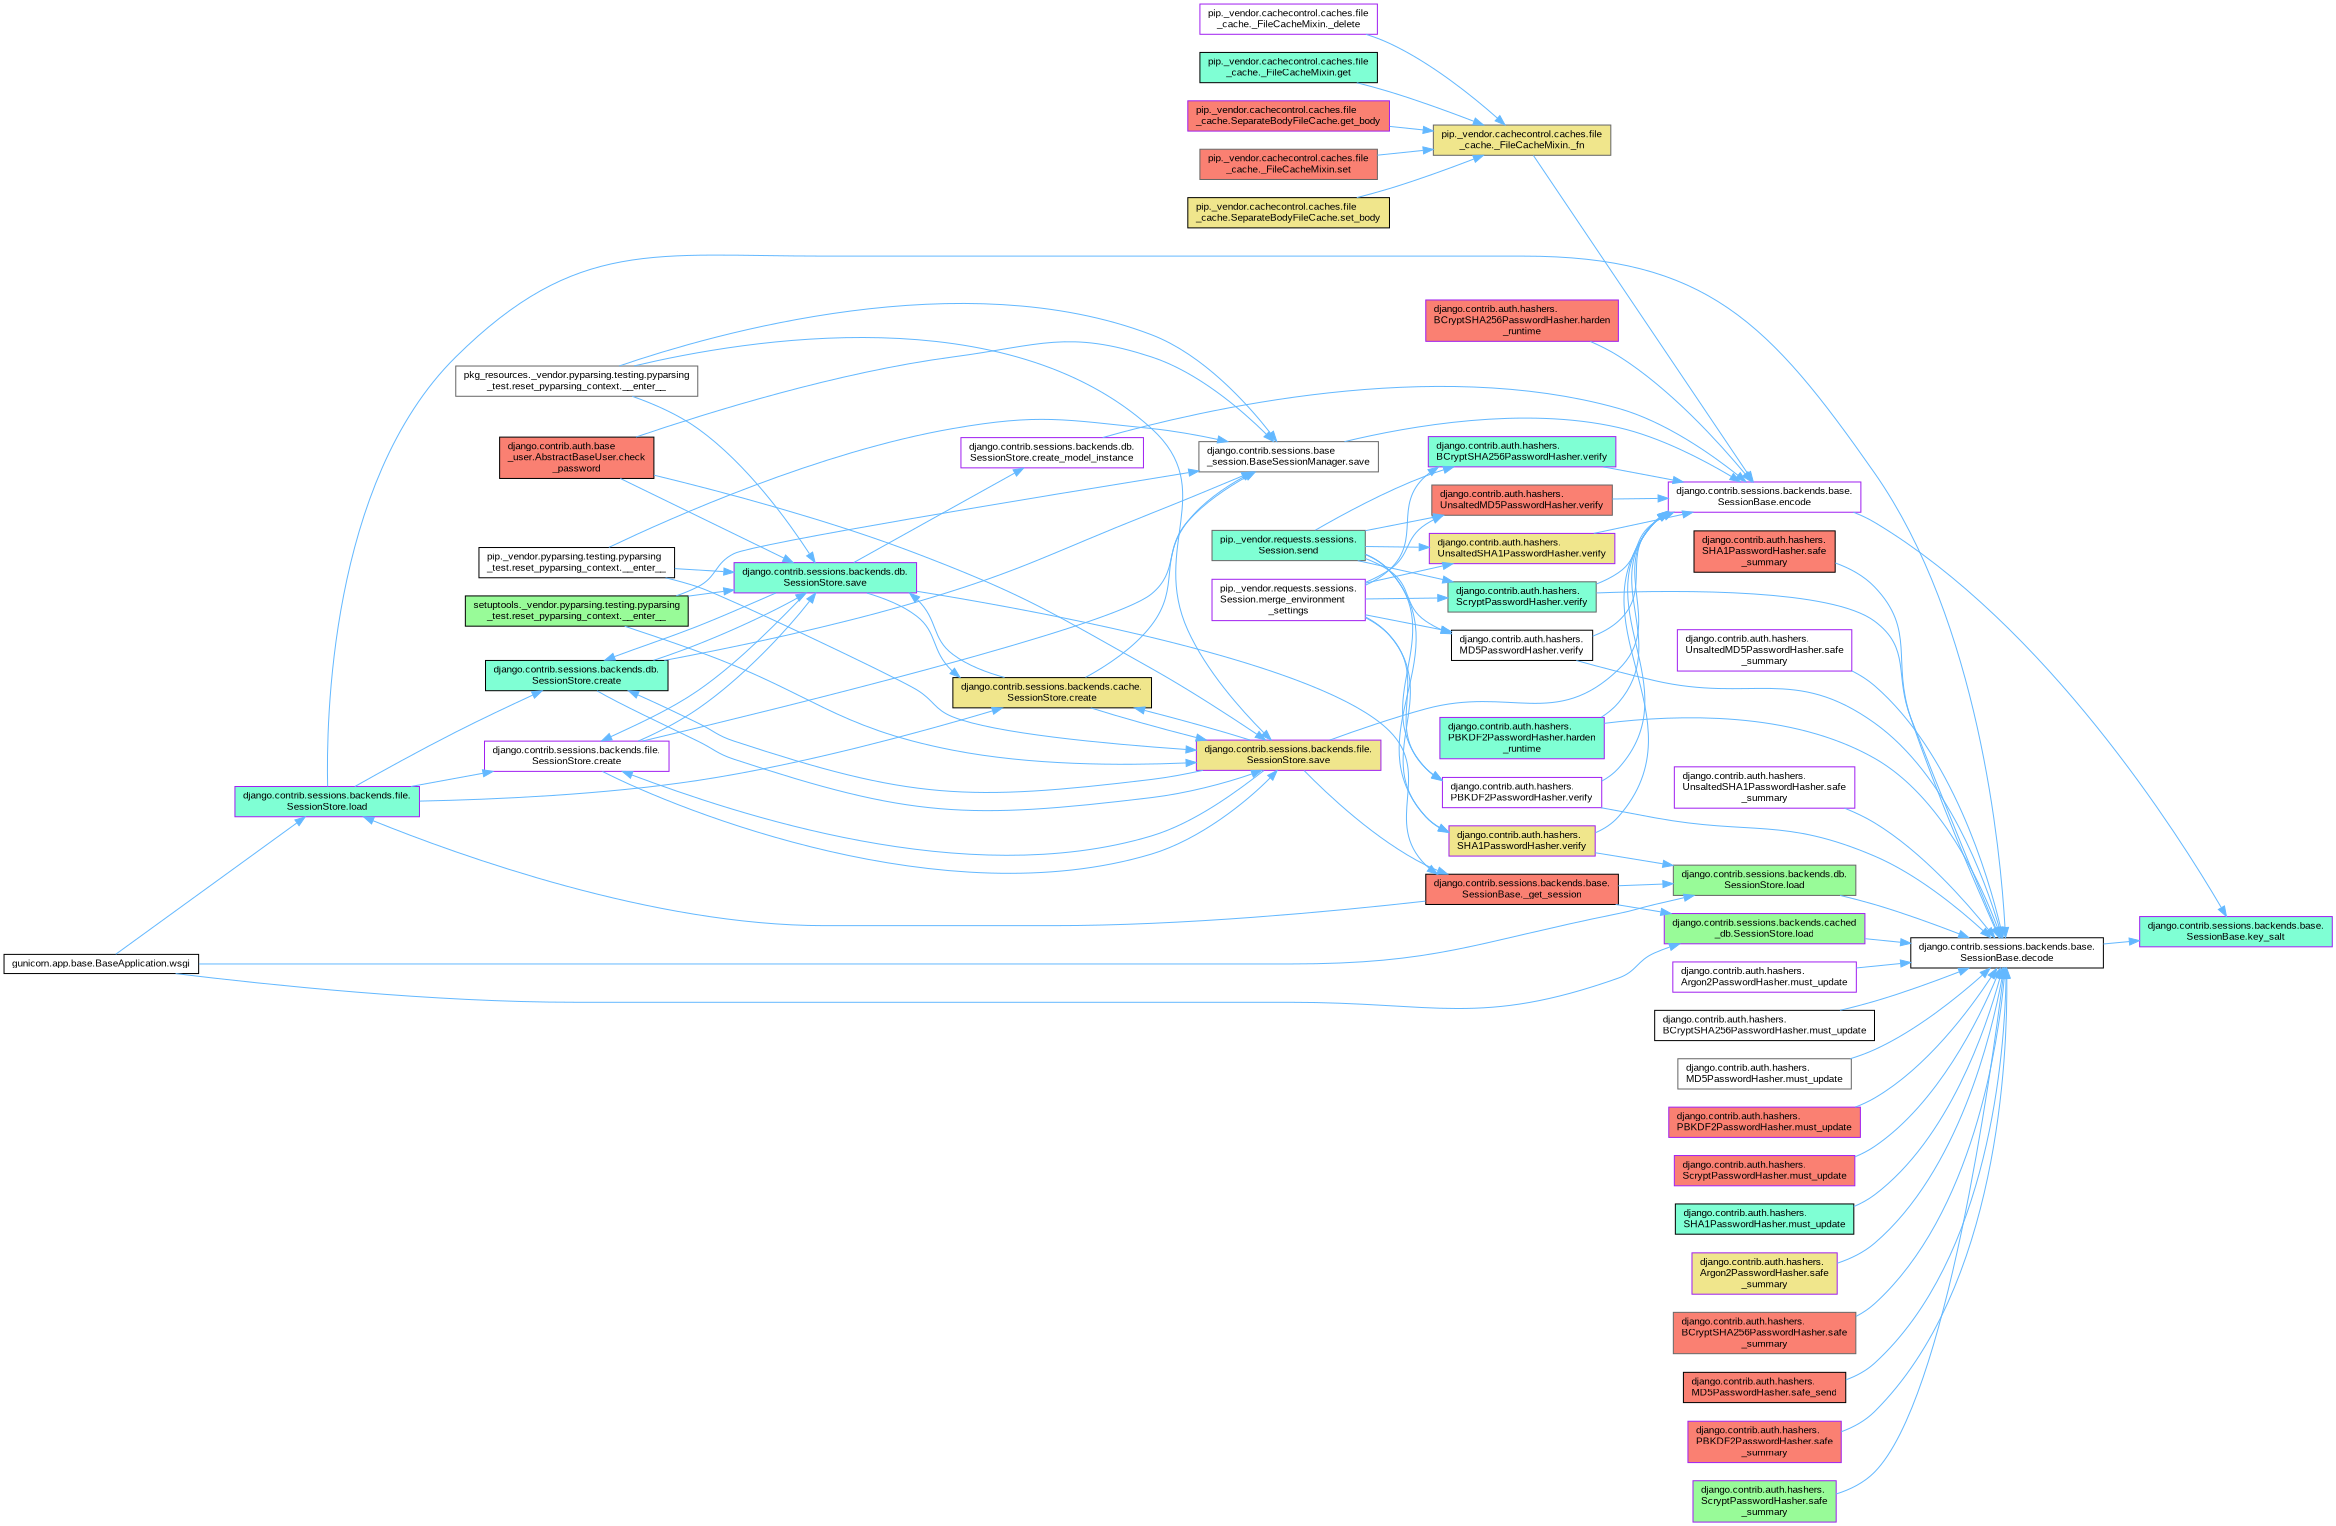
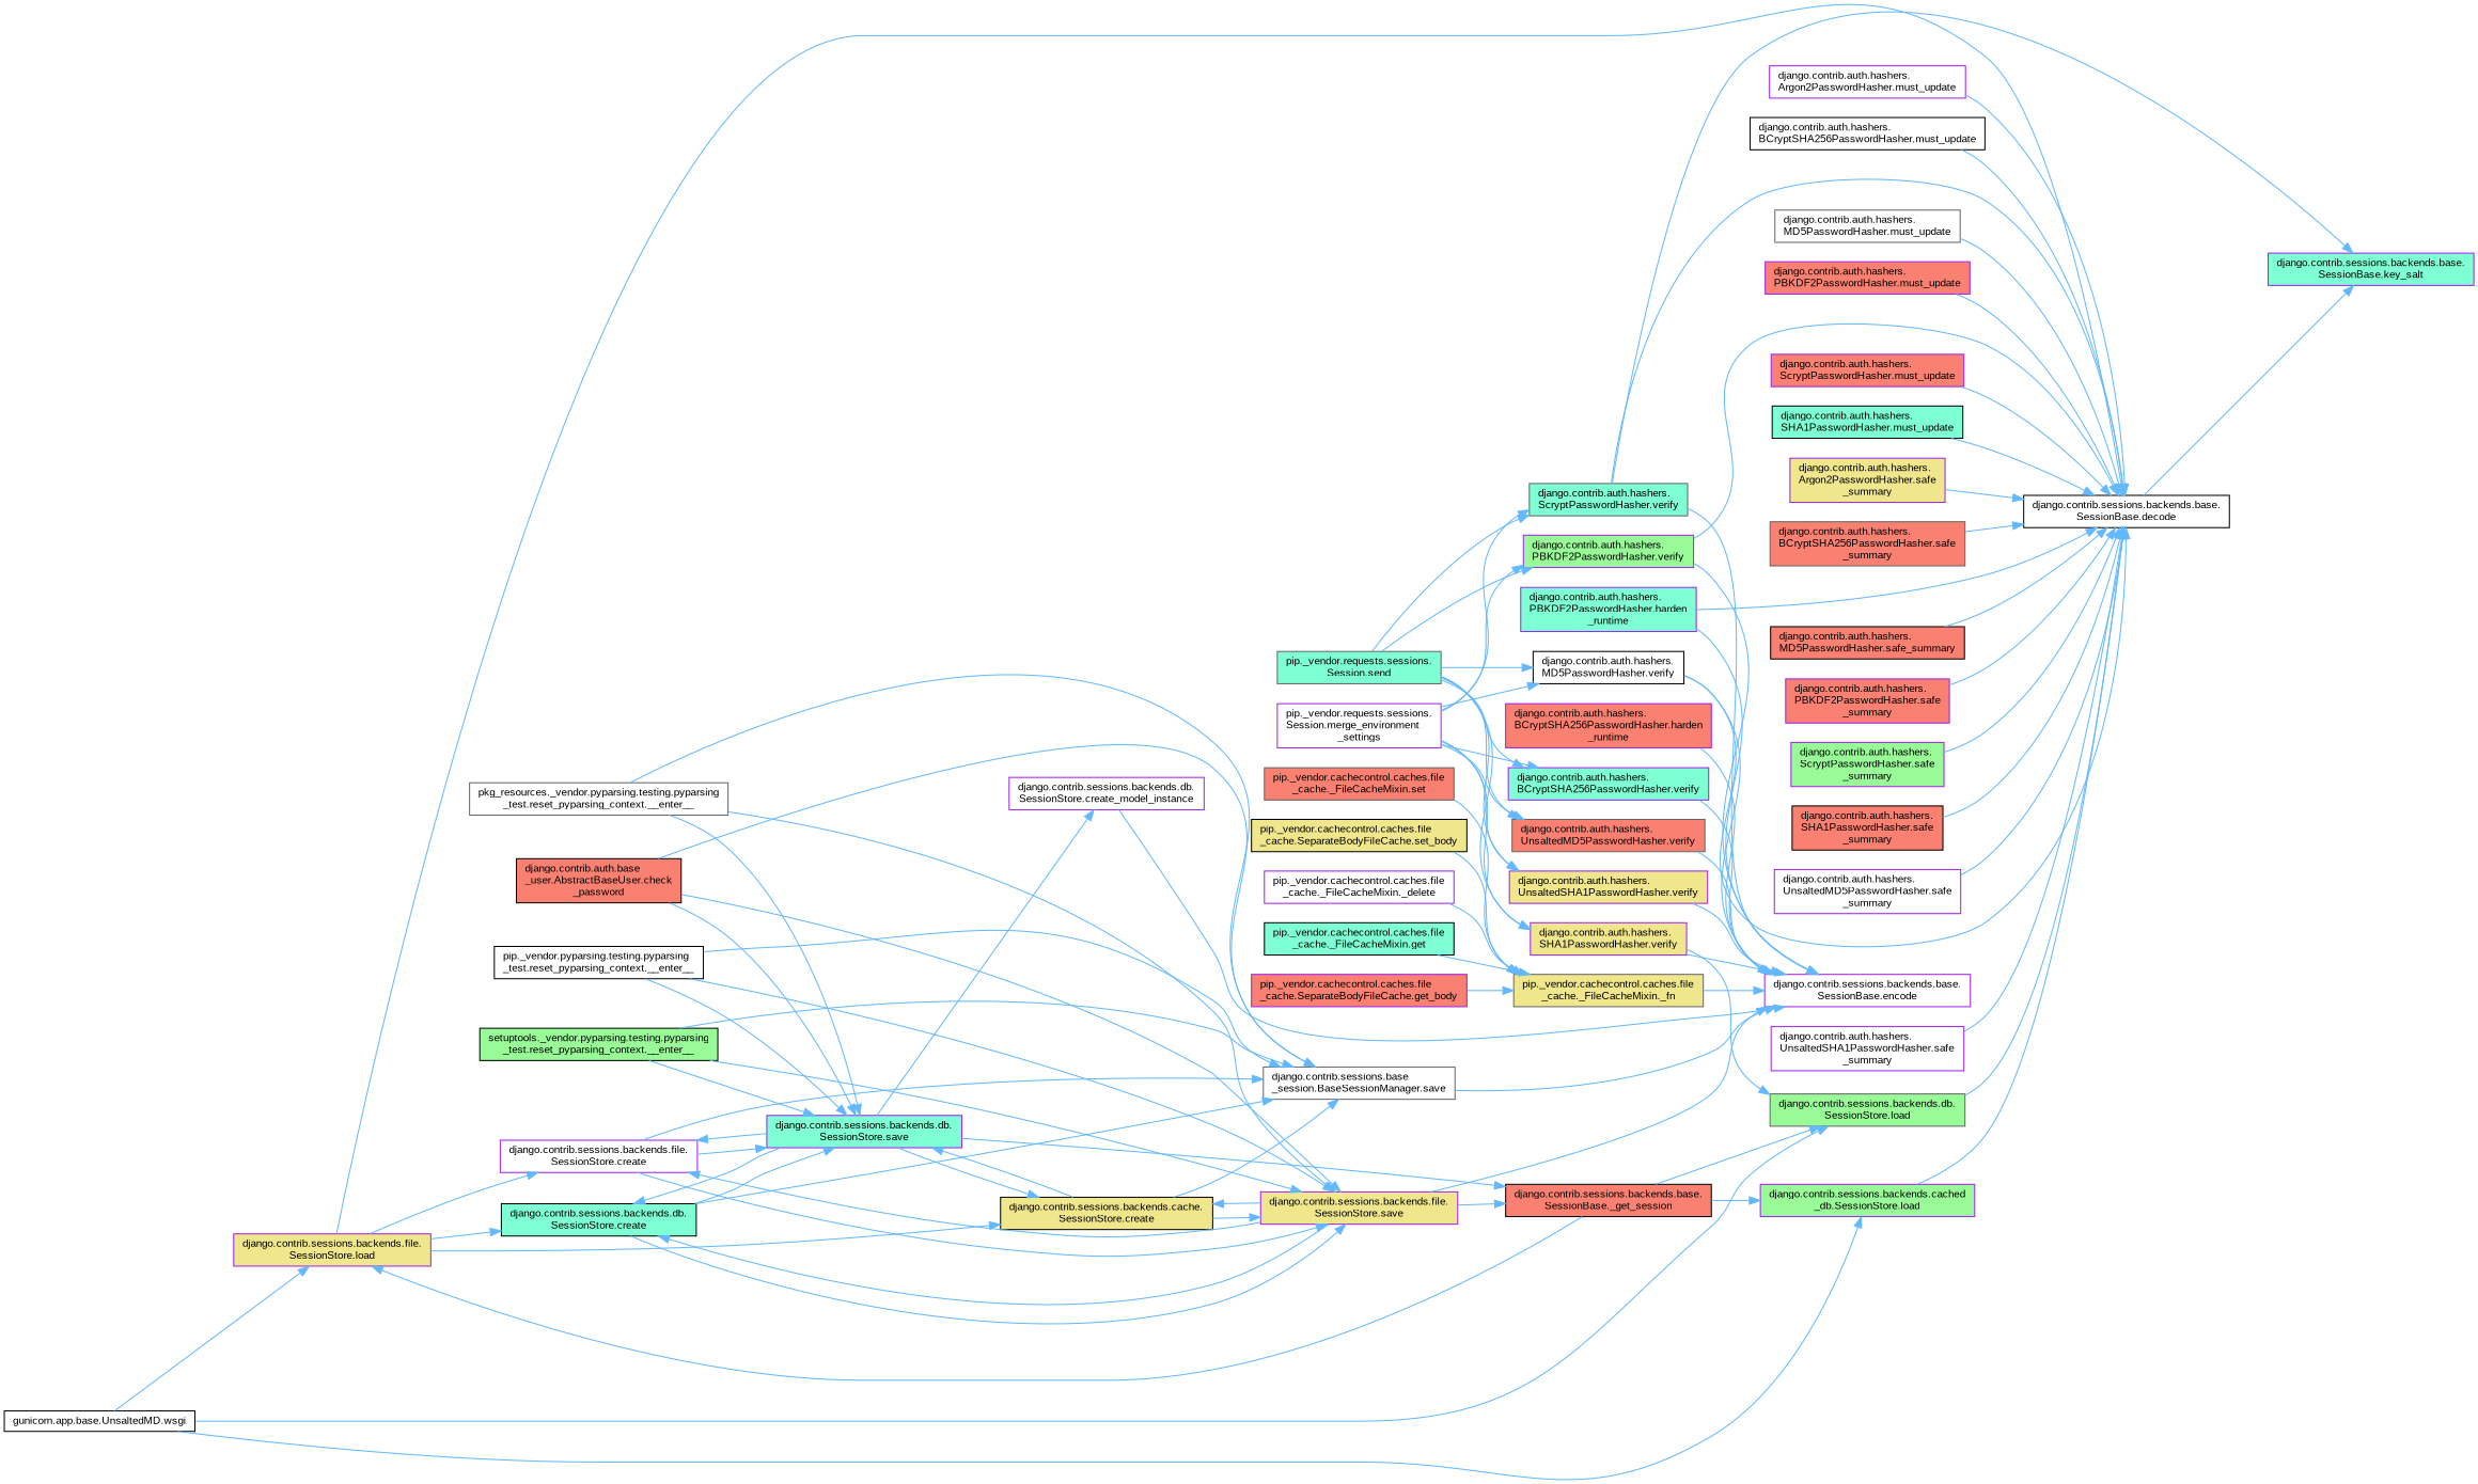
  digraph {
    fontname="Liberation Sans"
    rankdir=RL
    node [color=purple fillcolor=white fontname="Liberation Sans" fontsize=10 shape=box style=filled]
    edge [color=steelblue1 dir=back fontname="Liberation Sans" fontsize=10 labelfontname=Helvetica labelfontsize=10 style=solid]
    n1 [fillcolor=aquamarine fontcolor=black height=0.2 label="django.contrib.sessions.backends.base.\lSessionBase.key_salt" width=0.4]
    n2 [color=black height=0.2 label="django.contrib.sessions.backends.base.\lSessionBase.decode" width=0.4]
    n3 [height=0.2 label="django.contrib.sessions.backends.base.\lSessionBase.encode" width=0.4]
    n4 [fillcolor=aquamarine height=0.2 label="django.contrib.auth.hashers.\lPBKDF2PasswordHasher.harden\l_runtime" width=0.4]
    n5 [fillcolor=palegreen height=0.2 label="django.contrib.sessions.backends.cached\l_db.SessionStore.load" width=0.4]
-   n6 [fillcolor=aquamarine height=0.2 label="django.contrib.sessions.backends.file.\lSessionStore.load" width=0.4]
+   n6 [fillcolor=khaki height=0.2 label="django.contrib.sessions.backends.file.\lSessionStore.load" width=0.4]
    n7 [color=gray40 fillcolor=palegreen height=0.2 label="django.contrib.sessions.backends.db.\lSessionStore.load" width=0.4]
    n8 [height=0.2 label="django.contrib.auth.hashers.\lArgon2PasswordHasher.must_update" width=0.4]
    n9 [color=black height=0.2 label="django.contrib.auth.hashers.\lBCryptSHA256PasswordHasher.must_update" width=0.4]
    n10 [color=gray40 height=0.2 label="django.contrib.auth.hashers.\lMD5PasswordHasher.must_update" width=0.4]
    n11 [fillcolor=salmon height=0.2 label="django.contrib.auth.hashers.\lPBKDF2PasswordHasher.must_update" width=0.4]
    n12 [fillcolor=salmon height=0.2 label="django.contrib.auth.hashers.\lScryptPasswordHasher.must_update" width=0.4]
    n13 [color=black fillcolor=aquamarine height=0.2 label="django.contrib.auth.hashers.\lSHA1PasswordHasher.must_update" width=0.4]
    n14 [fillcolor=khaki height=0.2 label="django.contrib.auth.hashers.\lArgon2PasswordHasher.safe\l_summary" width=0.4]
    n15 [color=gray40 fillcolor=salmon height=0.2 label="django.contrib.auth.hashers.\lBCryptSHA256PasswordHasher.safe\l_summary" width=0.4]
-   n16 [color=black fillcolor=salmon height=0.2 label="django.contrib.auth.hashers.\lMD5PasswordHasher.safe_send" width=0.4]
+   n16 [color=black fillcolor=salmon height=0.2 label="django.contrib.auth.hashers.\lMD5PasswordHasher.safe_summary" width=0.4]
    n17 [fillcolor=salmon height=0.2 label="django.contrib.auth.hashers.\lPBKDF2PasswordHasher.safe\l_summary" width=0.4]
    n18 [fillcolor=palegreen height=0.2 label="django.contrib.auth.hashers.\lScryptPasswordHasher.safe\l_summary" width=0.4]
    n19 [color=black fillcolor=salmon height=0.2 label="django.contrib.auth.hashers.\lSHA1PasswordHasher.safe\l_summary" width=0.4]
    n20 [height=0.2 label="django.contrib.auth.hashers.\lUnsaltedMD5PasswordHasher.safe\l_summary" width=0.4]
    n21 [height=0.2 label="django.contrib.auth.hashers.\lUnsaltedSHA1PasswordHasher.safe\l_summary" width=0.4]
    n22 [color=black height=0.2 label="django.contrib.auth.hashers.\lMD5PasswordHasher.verify" width=0.4]
-   n23 [height=0.2 label="django.contrib.auth.hashers.\lPBKDF2PasswordHasher.verify" width=0.4]
+   n23 [fillcolor=palegreen height=0.2 label="django.contrib.auth.hashers.\lPBKDF2PasswordHasher.verify" width=0.4]
    n24 [color=gray40 fillcolor=aquamarine height=0.2 label="django.contrib.auth.hashers.\lScryptPasswordHasher.verify" width=0.4]
    n25 [fillcolor=khaki height=0.2 label="django.contrib.auth.hashers.\lSHA1PasswordHasher.verify" width=0.4]
    n26 [fillcolor=khaki height=0.2 label="django.contrib.sessions.backends.file.\lSessionStore.save" width=0.4]
    n27 [color=gray40 fillcolor=khaki height=0.2 label="pip._vendor.cachecontrol.caches.file\l_cache._FileCacheMixin._fn" width=0.4]
    n28 [height=0.2 label="django.contrib.sessions.backends.db.\lSessionStore.create_model_instance" width=0.4]
    n29 [fillcolor=salmon height=0.2 label="django.contrib.auth.hashers.\lBCryptSHA256PasswordHasher.harden\l_runtime" width=0.4]
    n30 [color=gray40 height=0.2 label="django.contrib.sessions.base\l_session.BaseSessionManager.save" width=0.4]
    n31 [fillcolor=aquamarine height=0.2 label="django.contrib.auth.hashers.\lBCryptSHA256PasswordHasher.verify" width=0.4]
    n32 [color=gray40 fillcolor=salmon height=0.2 label="django.contrib.auth.hashers.\lUnsaltedMD5PasswordHasher.verify" width=0.4]
    n33 [fillcolor=khaki height=0.2 label="django.contrib.auth.hashers.\lUnsaltedSHA1PasswordHasher.verify" width=0.4]
    n34 [color=black fillcolor=salmon height=0.2 label="django.contrib.sessions.backends.base.\lSessionBase._get_session" width=0.4]
-   n35 [color=black height=0.2 label="gunicorn.app.base.BaseApplication.wsgi" width=0.4]
+   n35 [color=black height=0.2 label="gunicorn.app.base.UnsaltedMD.wsgi" width=0.4]
    n36 [height=0.2 label="pip._vendor.requests.sessions.\lSession.merge_environment\l_settings" width=0.4]
    n37 [color=gray40 fillcolor=aquamarine height=0.2 label="pip._vendor.requests.sessions.\lSession.send" width=0.4]
    n38 [fillcolor=aquamarine height=0.2 label="django.contrib.sessions.backends.db.\lSessionStore.save" width=0.4]
    n39 [color=black height=0.2 label="pip._vendor.pyparsing.testing.pyparsing\l_test.reset_pyparsing_context.__enter__" width=0.4]
    n40 [color=gray40 height=0.2 label="pkg_resources._vendor.pyparsing.testing.pyparsing\l_test.reset_pyparsing_context.__enter__" width=0.4]
    n41 [color=black fillcolor=palegreen height=0.2 label="setuptools._vendor.pyparsing.testing.pyparsing\l_test.reset_pyparsing_context.__enter__" width=0.4]
    n42 [color=black fillcolor=salmon height=0.2 label="django.contrib.auth.base\l_user.AbstractBaseUser.check\l_password" width=0.4]
    n43 [color=black fillcolor=khaki height=0.2 label="django.contrib.sessions.backends.cache.\lSessionStore.create" width=0.4]
    n44 [color=black fillcolor=aquamarine height=0.2 label="django.contrib.sessions.backends.db.\lSessionStore.create" width=0.4]
    n45 [height=0.2 label="django.contrib.sessions.backends.file.\lSessionStore.create" width=0.4]
    n46 [height=0.2 label="pip._vendor.cachecontrol.caches.file\l_cache._FileCacheMixin._delete" width=0.4]
    n47 [color=black fillcolor=aquamarine height=0.2 label="pip._vendor.cachecontrol.caches.file\l_cache._FileCacheMixin.get" width=0.4]
    n48 [fillcolor=salmon height=0.2 label="pip._vendor.cachecontrol.caches.file\l_cache.SeparateBodyFileCache.get_body" width=0.4]
    n49 [color=gray40 fillcolor=salmon height=0.2 label="pip._vendor.cachecontrol.caches.file\l_cache._FileCacheMixin.set" width=0.4]
    n50 [color=black fillcolor=khaki height=0.2 label="pip._vendor.cachecontrol.caches.file\l_cache.SeparateBodyFileCache.set_body" width=0.4]
    n1 -> n2
-   n1 -> n3
+   n1 -> n24
    n2 -> n4
    n2 -> n5
    n2 -> n6
    n2 -> n7
    n2 -> n8
    n2 -> n9
    n2 -> n10
    n2 -> n11
    n2 -> n12
    n2 -> n13
    n2 -> n14
    n2 -> n15
    n2 -> n16
    n2 -> n17
    n2 -> n18
    n2 -> n19
    n2 -> n20
    n2 -> n21
    n2 -> n22
    n2 -> n23
    n2 -> n24
    n3 -> n4
    n3 -> n22
    n3 -> n23
    n3 -> n24
    n3 -> n25
    n3 -> n26
    n3 -> n27
    n3 -> n28
    n3 -> n29
    n3 -> n30
    n3 -> n31
    n3 -> n32
    n3 -> n33
    n5 -> n34
    n5 -> n35
    n6 -> n34
    n6 -> n35
    n7 -> n25
    n7 -> n34
    n7 -> n35
    n22 -> n36
    n22 -> n37
    n23 -> n36
    n23 -> n37
    n24 -> n36
    n24 -> n37
    n25 -> n36
    n25 -> n37
    n26 -> n39
    n26 -> n40
    n26 -> n41
    n26 -> n42
    n26 -> n43
    n26 -> n44
    n26 -> n45
    n27 -> n46
    n27 -> n47
    n27 -> n48
    n27 -> n49
    n27 -> n50
    n28 -> n38
    n30 -> n39
    n30 -> n40
    n30 -> n41
    n30 -> n42
    n30 -> n43
    n30 -> n44
    n30 -> n45
    n31 -> n36
    n31 -> n37
    n32 -> n36
    n32 -> n37
    n33 -> n36
    n33 -> n37
    n34 -> n26
    n34 -> n38
    n38 -> n39
    n38 -> n40
    n38 -> n41
    n38 -> n42
    n38 -> n43
    n38 -> n44
    n38 -> n45
    n43 -> n6
    n43 -> n26
    n43 -> n38
    n44 -> n6
    n44 -> n26
    n44 -> n38
    n45 -> n6
    n45 -> n26
    n45 -> n38
  }
